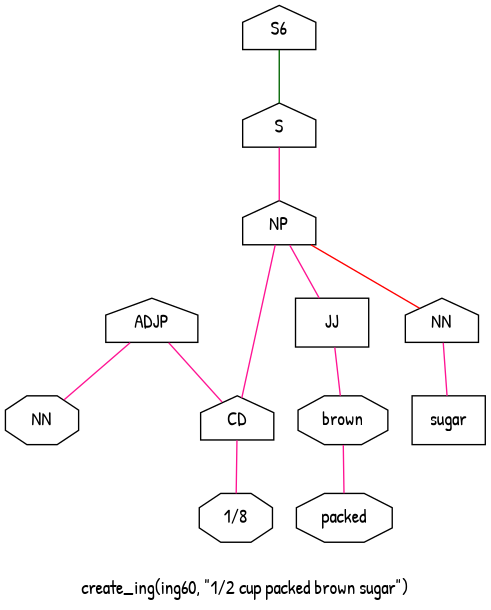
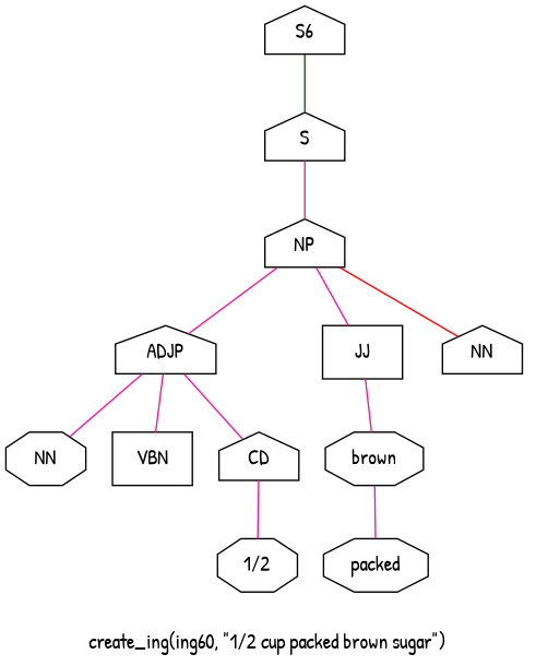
  graph {
    fontname="Patrick Hand"
    label="create_ing(ing60, \"1/2 cup packed brown sugar\")"
    node [fontname="Patrick Hand" shape=house]
    edge [color=deeppink fontname="Patrick Hand"]
    n1 [label=S6]
    n2 [label=S]
    n3 [label=NP]
    n4 [label=ADJP]
    n5 [label=JJ shape=box]
    n6 [label=NN]
    n7 [label=CD]
    n8 [label=NN shape=octagon]
+   n9 [label=VBN shape=box]
    n10 [label=brown shape=octagon]
-   n11 [label=sugar shape=box]
-   n12 [label="1/8" shape=octagon]
+   n12 [label="1/2" shape=octagon]
    n13 [label=packed shape=octagon]
    n1 -- n2 [color=darkgreen]
    n2 -- n3
-   n3 -- n7
+   n3 -- n4
    n3 -- n5
    n3 -- n6 [color=red]
    n4 -- n7
    n4 -- n8
+   n4 -- n9
    n5 -- n10
-   n6 -- n11
    n7 -- n12
    n10 -- n13
  }
